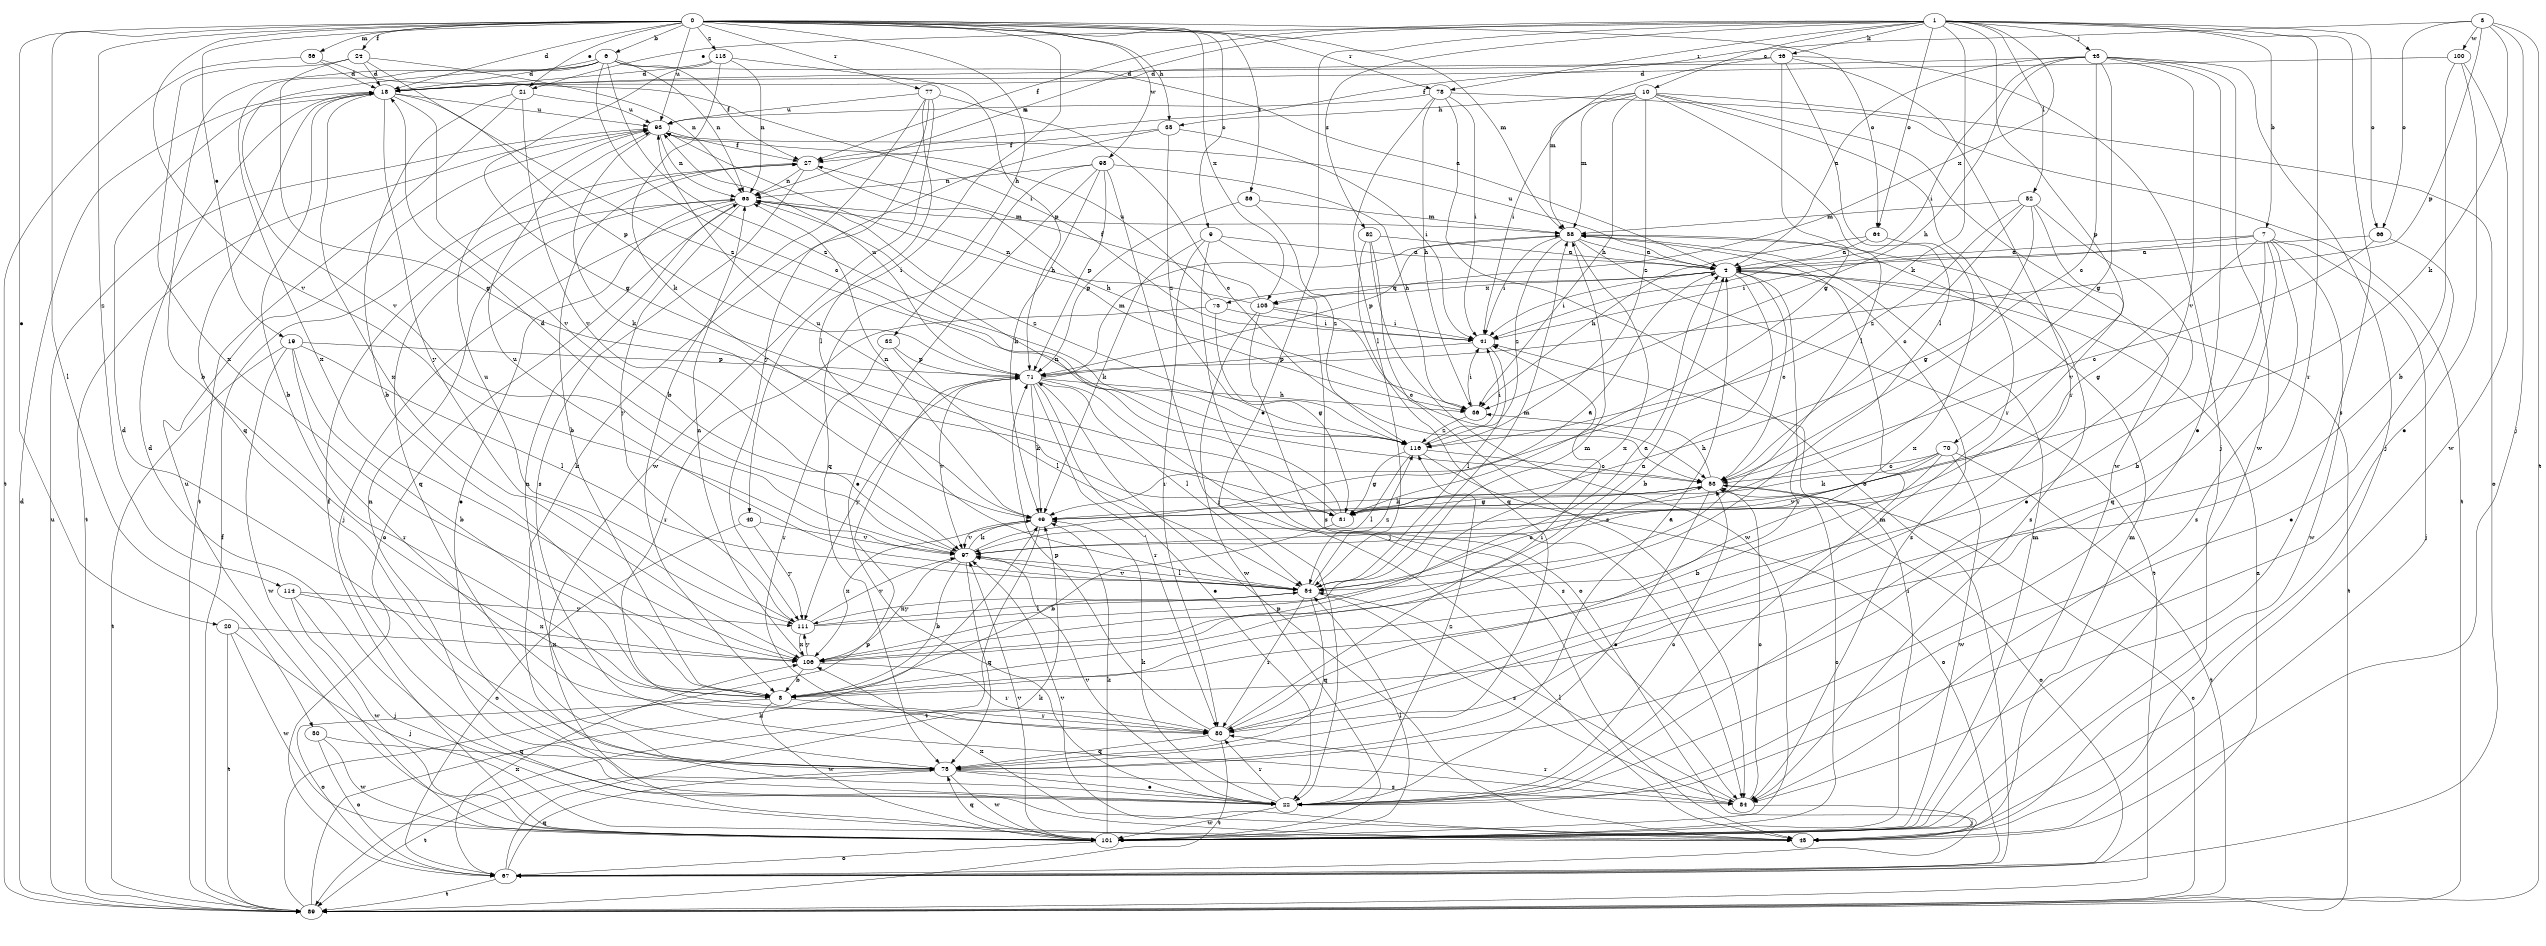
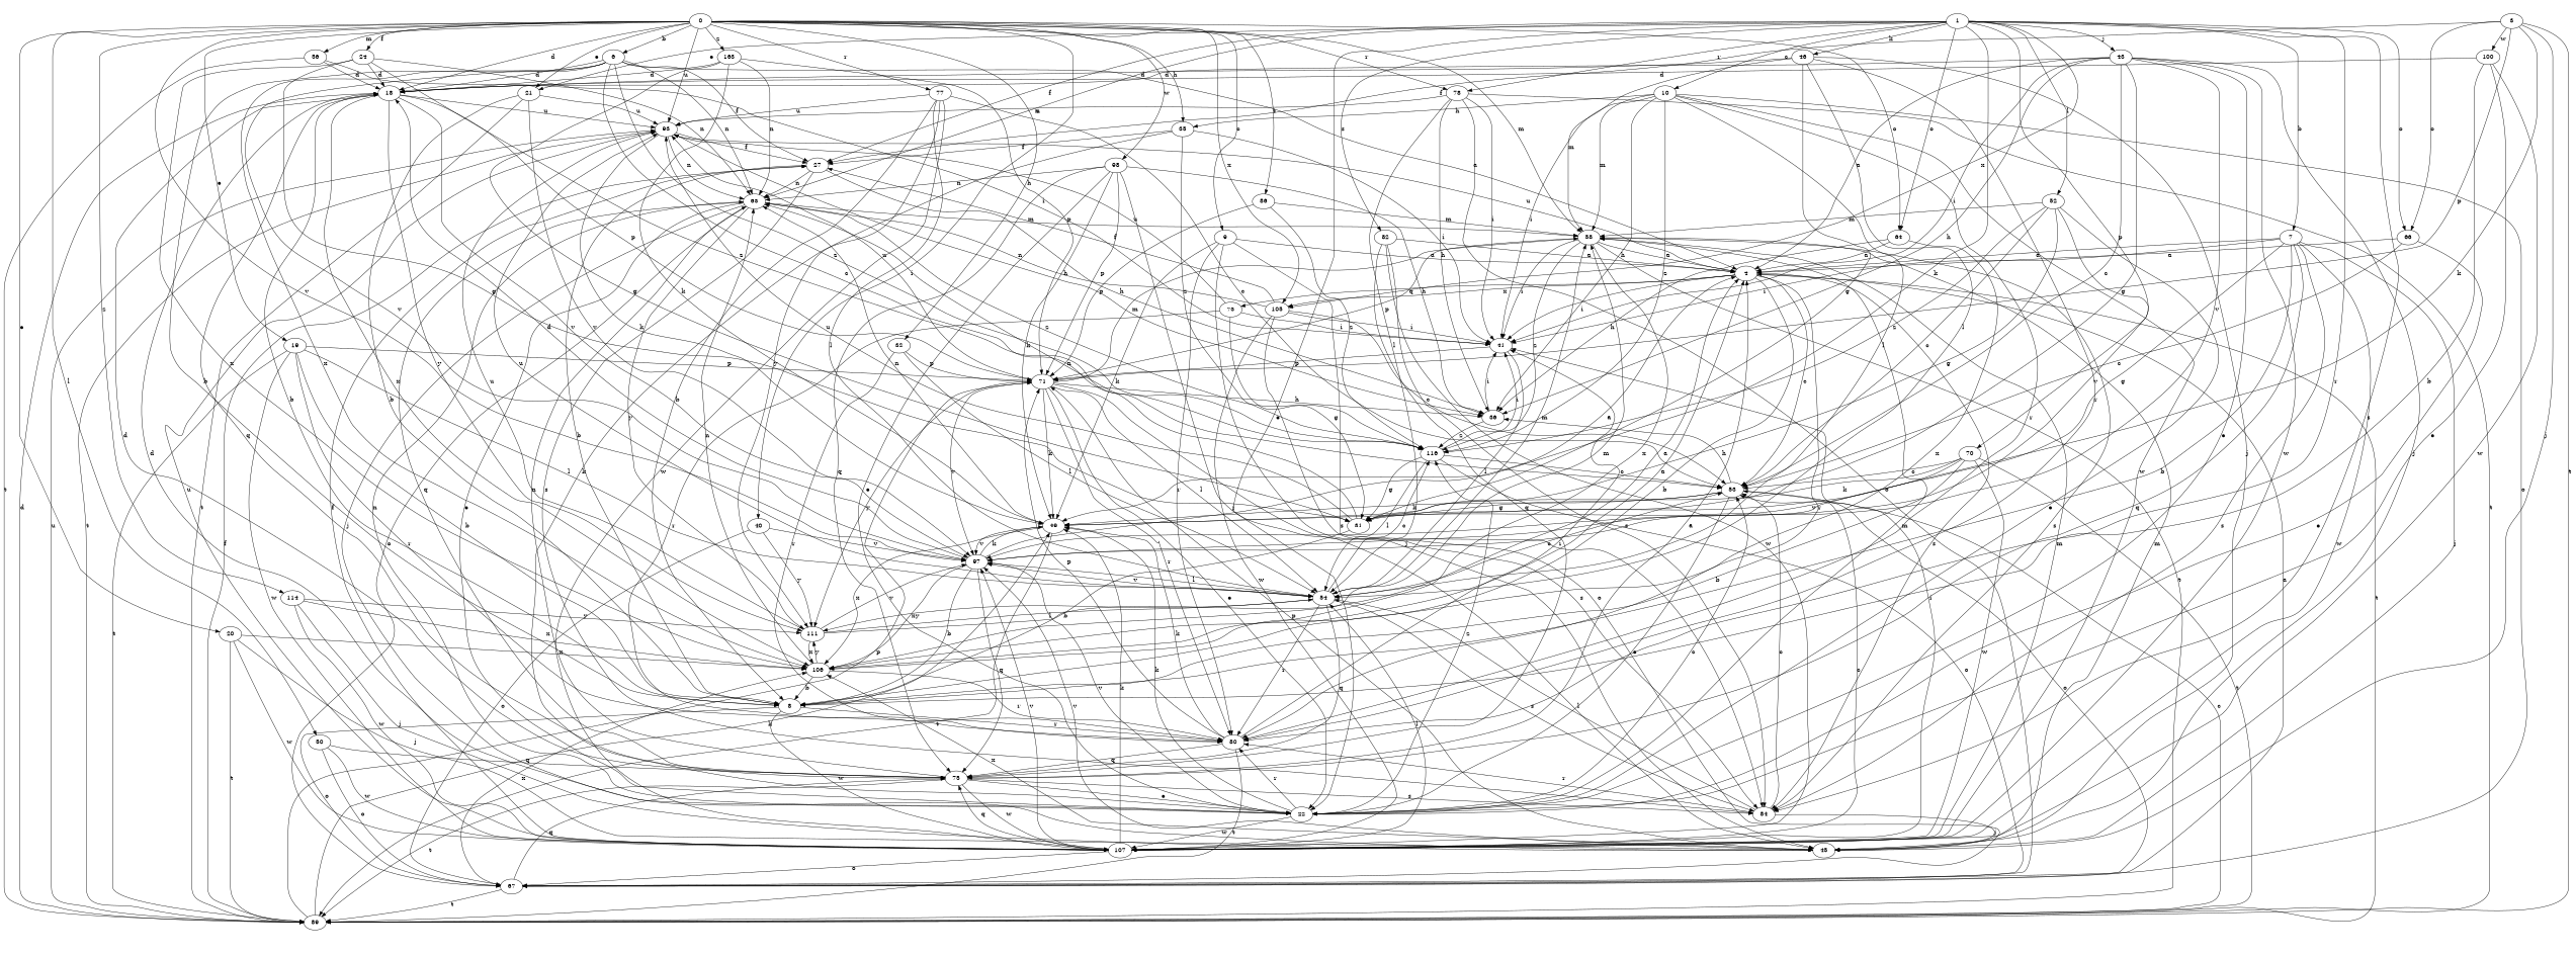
  strict digraph {
    0
    6
    9
    18
    19
    20
    21
    24
    32
    35
    40
    50
    56
    58
    64
    77
    78
    86
    93
    97
    98
    105
-   113
+   113 [label=163]
    114
    27
    63
    4
    8
    n29 [label=53]
    106
    116
    49
    80
    84
    45
    71
    75
    111
    89
-   101
+   101 [label=107]
    54
    31
    22
    41
    67
    36
    1
    7
    10
    43
    46
    52
    66
    70
    82
    3
    100
    73
    0 -> 6 [label=b]
    0 -> 9 [label=c]
    0 -> 18 [label=d]
    0 -> 19 [label=e]
    0 -> 20 [label=e]
    0 -> 21 [label=e]
    0 -> 24 [label=f]
    0 -> 32 [label=h]
    0 -> 35 [label=h]
    0 -> 40 [label=i]
    0 -> 50 [label=l]
    0 -> 56 [label=m]
    0 -> 58 [label=m]
    0 -> 64 [label=o]
    0 -> 77 [label=r]
    0 -> 78 [label=r]
    0 -> 86 [label=t]
    0 -> 93 [label=u]
    0 -> 97 [label=v]
    0 -> 98 [label=w]
    0 -> 105 [label=x]
    0 -> 113 [label=z]
    0 -> 114 [label=z]
    6 -> 18 [label=d]
    6 -> 97 [label=v]
    6 -> 27 [label=f]
    6 -> 63 [label=n]
    6 -> 4 [label=a]
    6 -> 8 [label=b]
    6 -> n29 [label=c]
    6 -> 106 [label=x]
    6 -> 116 [label=z]
    9 -> 4 [label=a]
    9 -> 49 [label=k]
    9 -> 80 [label=r]
    9 -> 84 [label=s]
    9 -> 45 [label=j]
    18 -> 93 [label=u]
    18 -> 97 [label=v]
    18 -> 8 [label=b]
    18 -> 106 [label=x]
    18 -> 71 [label=p]
    18 -> 75 [label=q]
    18 -> 111 [label=y]
    19 -> 8 [label=b]
    19 -> 80 [label=r]
    19 -> 71 [label=p]
    19 -> 89 [label=t]
    19 -> 101 [label=w]
    19 -> 54 [label=l]
    20 -> 106 [label=x]
    20 -> 45 [label=j]
    20 -> 89 [label=t]
    20 -> 101 [label=w]
    21 -> 93 [label=u]
    21 -> 97 [label=v]
    21 -> 8 [label=b]
    21 -> 89 [label=t]
    24 -> 18 [label=d]
    24 -> 63 [label=n]
    24 -> 106 [label=x]
    24 -> 116 [label=z]
    24 -> 31 [label=g]
    32 -> 80 [label=r]
    32 -> 71 [label=p]
    32 -> 54 [label=l]
    35 -> 27 [label=f]
    35 -> 116 [label=z]
    35 -> 22 [label=k]
    35 -> 41 [label=i]
    40 -> 97 [label=v]
    40 -> 111 [label=y]
    40 -> 67 [label=o]
    50 -> 75 [label=q]
    50 -> 101 [label=w]
    50 -> 67 [label=o]
    56 -> 18 [label=d]
    56 -> 89 [label=t]
    56 -> 41 [label=i]
    58 -> 4 [label=a]
    58 -> 106 [label=x]
    58 -> 116 [label=z]
    58 -> 84 [label=s]
    58 -> 71 [label=p]
    58 -> 89 [label=t]
    58 -> 41 [label=i]
    64 -> 4 [label=a]
    64 -> 106 [label=x]
    64 -> 36 [label=h]
    77 -> 93 [label=u]
    77 -> 8 [label=b]
    77 -> n29 [label=c]
    77 -> 111 [label=y]
    77 -> 101 [label=w]
    77 -> 54 [label=l]
    78 -> 93 [label=u]
    78 -> 89 [label=t]
    78 -> 54 [label=l]
    78 -> 41 [label=i]
    78 -> 67 [label=o]
    78 -> 36 [label=h]
    86 -> 58 [label=m]
    86 -> 116 [label=z]
    86 -> 71 [label=p]
    93 -> 27 [label=f]
    93 -> 63 [label=n]
    93 -> 49 [label=k]
    93 -> 89 [label=t]
    93 -> 36 [label=h]
    97 -> 18 [label=d]
    97 -> 4 [label=a]
    97 -> 8 [label=b]
    97 -> 106 [label=x]
    97 -> 49 [label=k]
    97 -> 75 [label=q]
    97 -> 54 [label=l]
    98 -> 63 [label=n]
    98 -> 49 [label=k]
    98 -> 45 [label=j]
    98 -> 71 [label=p]
    98 -> 75 [label=q]
    98 -> 22 [label=e]
    98 -> 36 [label=h]
    105 -> 27 [label=f]
    105 -> 63 [label=n]
    105 -> n29 [label=c]
    105 -> 101 [label=w]
    105 -> 41 [label=i]
    105 -> 67 [label=o]
    113 -> 18 [label=d]
    113 -> 63 [label=n]
    113 -> 49 [label=k]
    113 -> 71 [label=p]
    113 -> 31 [label=g]
    114 -> 106 [label=x]
    114 -> 45 [label=j]
    114 -> 111 [label=y]
    114 -> 101 [label=w]
    27 -> 63 [label=n]
    27 -> 8 [label=b]
    27 -> 84 [label=s]
    27 -> 36 [label=h]
    63 -> 58 [label=m]
    63 -> 116 [label=z]
    63 -> 45 [label=j]
    63 -> 75 [label=q]
    63 -> 111 [label=y]
    63 -> 22 [label=e]
    63 -> 67 [label=o]
    4 -> 93 [label=u]
    4 -> 105 [label=x]
    4 -> 8 [label=b]
    4 -> n29 [label=c]
    4 -> 80 [label=r]
    4 -> 84 [label=s]
    4 -> 89 [label=t]
    4 -> 41 [label=i]
    4 -> 73 [label=q]
    8 -> 80 [label=r]
    8 -> 101 [label=w]
    8 -> 67 [label=o]
    n29 -> 49 [label=k]
    n29 -> 31 [label=g]
    n29 -> 22 [label=e]
    n29 -> 67 [label=o]
    n29 -> 36 [label=h]
    106 -> 58 [label=m]
    106 -> 63 [label=n]
    106 -> 4 [label=a]
    106 -> 8 [label=b]
    106 -> 80 [label=r]
    106 -> 111 [label=y]
    116 -> n29 [label=c]
    116 -> 54 [label=l]
    116 -> 31 [label=g]
    116 -> 41 [label=i]
    116 -> 67 [label=o]
    49 -> 97 [label=v]
    49 -> 63 [label=n]
    49 -> 106 [label=x]
    49 -> 89 [label=t]
    80 -> 71 [label=p]
    80 -> 75 [label=q]
    80 -> 89 [label=t]
    80 -> 41 [label=i]
    84 -> n29 [label=c]
    84 -> 80 [label=r]
    84 -> 45 [label=j]
    84 -> 54 [label=l]
    45 -> 58 [label=m]
    45 -> 97 [label=v]
    45 -> 106 [label=x]
    45 -> 71 [label=p]
    71 -> 58 [label=m]
    71 -> 93 [label=u]
    71 -> 97 [label=v]
    71 -> 49 [label=k]
    71 -> 80 [label=r]
    71 -> 84 [label=s]
    71 -> 111 [label=y]
    71 -> 54 [label=l]
    71 -> 22 [label=e]
    71 -> 36 [label=h]
    75 -> 18 [label=d]
    75 -> 63 [label=n]
    75 -> 4 [label=a]
    75 -> 84 [label=s]
    75 -> 89 [label=t]
    75 -> 101 [label=w]
    75 -> 22 [label=e]
    111 -> 93 [label=u]
    111 -> 97 [label=v]
    111 -> 4 [label=a]
    111 -> 106 [label=x]
    111 -> 54 [label=l]
    89 -> 18 [label=d]
    89 -> 93 [label=u]
    89 -> 27 [label=f]
    89 -> n29 [label=c]
    89 -> 49 [label=k]
    89 -> 71 [label=p]
    101 -> 58 [label=m]
    101 -> 93 [label=u]
    101 -> 97 [label=v]
    101 -> 27 [label=f]
    101 -> n29 [label=c]
    101 -> 49 [label=k]
    101 -> 75 [label=q]
    101 -> 54 [label=l]
    101 -> 41 [label=i]
    101 -> 67 [label=o]
    54 -> 58 [label=m]
    54 -> 93 [label=u]
    54 -> 97 [label=v]
    54 -> n29 [label=c]
-   54 -> 116 [label=z]
+   54 -> 116 [label=c]
    54 -> 80 [label=r]
    54 -> 84 [label=s]
    54 -> 75 [label=q]
    54 -> 111 [label=y]
    31 -> 93 [label=u]
    31 -> 63 [label=n]
    31 -> 8 [label=b]
    22 -> 18 [label=d]
    22 -> 58 [label=m]
    22 -> 97 [label=v]
    22 -> 63 [label=n]
    22 -> n29 [label=c]
    22 -> 116 [label=z]
    22 -> 49 [label=k]
    22 -> 80 [label=r]
    22 -> 101 [label=w]
    41 -> 71 [label=p]
    41 -> 54 [label=l]
    67 -> 4 [label=a]
    67 -> 106 [label=x]
-   67 -> 49 [label=k]
+   80 -> 49 [label=k]
    67 -> 75 [label=q]
    67 -> 89 [label=t]
    36 -> 116 [label=z]
    36 -> 41 [label=i]
    1 -> 21 [label=e]
    1 -> 64 [label=o]
    1 -> 78 [label=r]
    1 -> 105 [label=x]
    1 -> 27 [label=f]
    1 -> 63 [label=n]
    1 -> 49 [label=k]
    1 -> 80 [label=r]
    1 -> 84 [label=s]
    1 -> 22 [label=e]
    1 -> 7 [label=b]
    1 -> 10 [label=c]
    1 -> 43 [label=j]
    1 -> 46 [label=k]
    1 -> 52 [label=l]
    1 -> 66 [label=o]
    1 -> 70 [label=p]
    1 -> 82 [label=s]
    7 -> 4 [label=a]
    7 -> 8 [label=b]
    7 -> 84 [label=s]
    7 -> 45 [label=j]
    7 -> 75 [label=q]
    7 -> 101 [label=w]
    7 -> 31 [label=g]
    7 -> 41 [label=i]
    10 -> 35 [label=h]
    10 -> 58 [label=m]
    10 -> 116 [label=z]
    10 -> 80 [label=r]
    10 -> 101 [label=w]
    10 -> 54 [label=l]
    10 -> 41 [label=i]
    10 -> 67 [label=o]
    10 -> 36 [label=h]
    43 -> 18 [label=d]
    43 -> 97 [label=v]
    43 -> 4 [label=a]
    43 -> n29 [label=c]
    43 -> 45 [label=j]
    43 -> 101 [label=w]
    43 -> 31 [label=g]
    43 -> 22 [label=e]
    43 -> 41 [label=i]
    43 -> 36 [label=h]
    46 -> 18 [label=d]
    46 -> 58 [label=m]
    46 -> 80 [label=r]
    46 -> 45 [label=j]
    46 -> 54 [label=l]
    46 -> 31 [label=g]
    52 -> 58 [label=m]
    52 -> 97 [label=v]
    52 -> n29 [label=c]
    52 -> 116 [label=z]
    52 -> 31 [label=g]
    52 -> 22 [label=e]
    66 -> 4 [label=a]
    66 -> n29 [label=c]
    66 -> 22 [label=e]
    70 -> 97 [label=v]
    70 -> 8 [label=b]
    70 -> n29 [label=c]
    70 -> 49 [label=k]
    70 -> 89 [label=t]
    70 -> 101 [label=w]
    82 -> 4 [label=a]
    82 -> 84 [label=s]
    82 -> 75 [label=q]
    82 -> 101 [label=w]
    3 -> 27 [label=f]
    3 -> 49 [label=k]
    3 -> 45 [label=j]
    3 -> 71 [label=p]
    3 -> 89 [label=t]
    3 -> 66 [label=o]
    3 -> 100 [label=w]
    100 -> 18 [label=d]
    100 -> 8 [label=b]
    100 -> 101 [label=w]
    100 -> 22 [label=e]
    73 -> 93 [label=u]
    73 -> 80 [label=r]
    73 -> 31 [label=g]
    73 -> 41 [label=i]
  }
